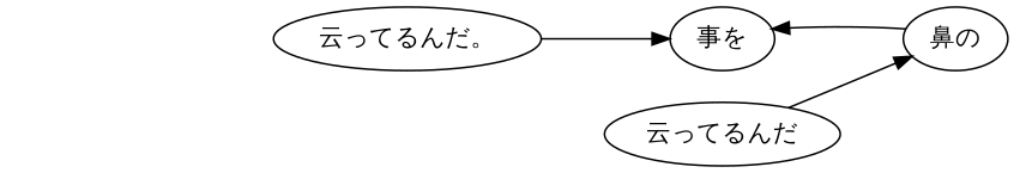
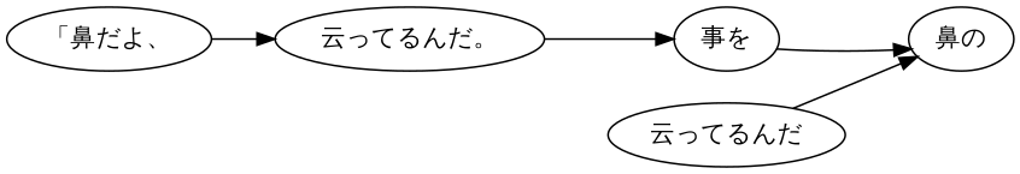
  digraph {
    fontname="Open Sans"
    rankdir=LR
    node [fontname="Open Sans"]
    edge [fontname="Open Sans"]
+   n1 [label="「鼻だよ、"]
    n2 [label="云ってるんだ。"]
    n3 [label="事を"]
    n4 [label="云ってるんだ"]
    n5 [label="鼻の"]
+   n1 -> n2
    n2 -> n3
    n4 -> n5
-   n5 -> n3
+   n3 -> n5
  }
